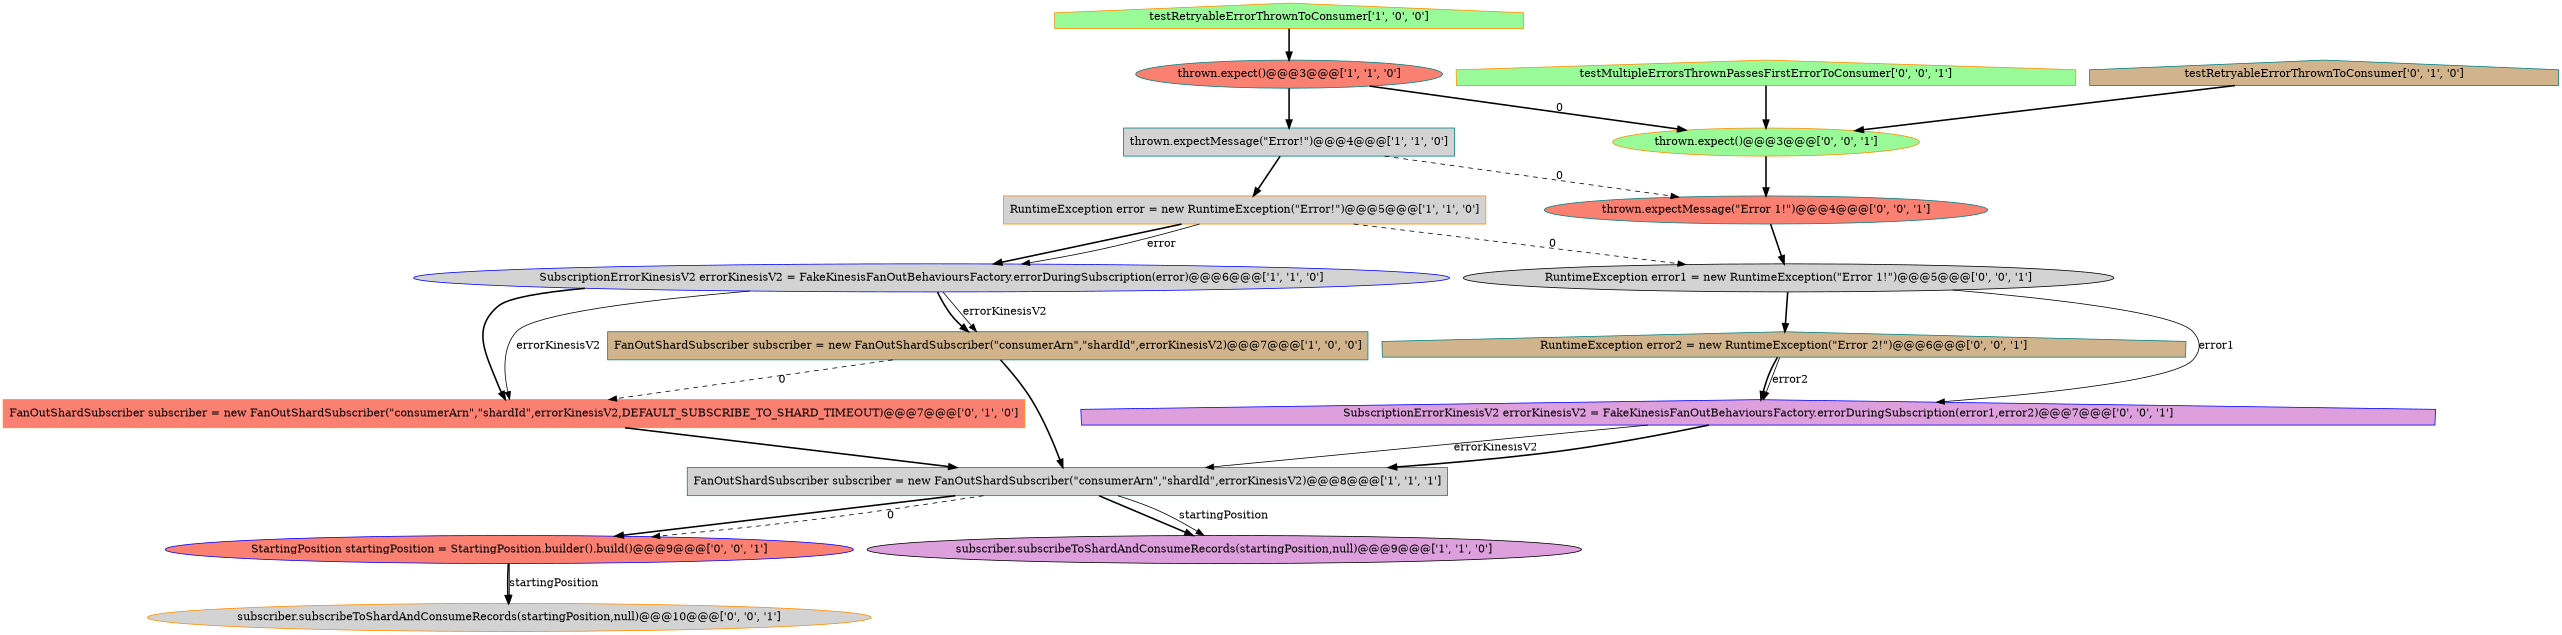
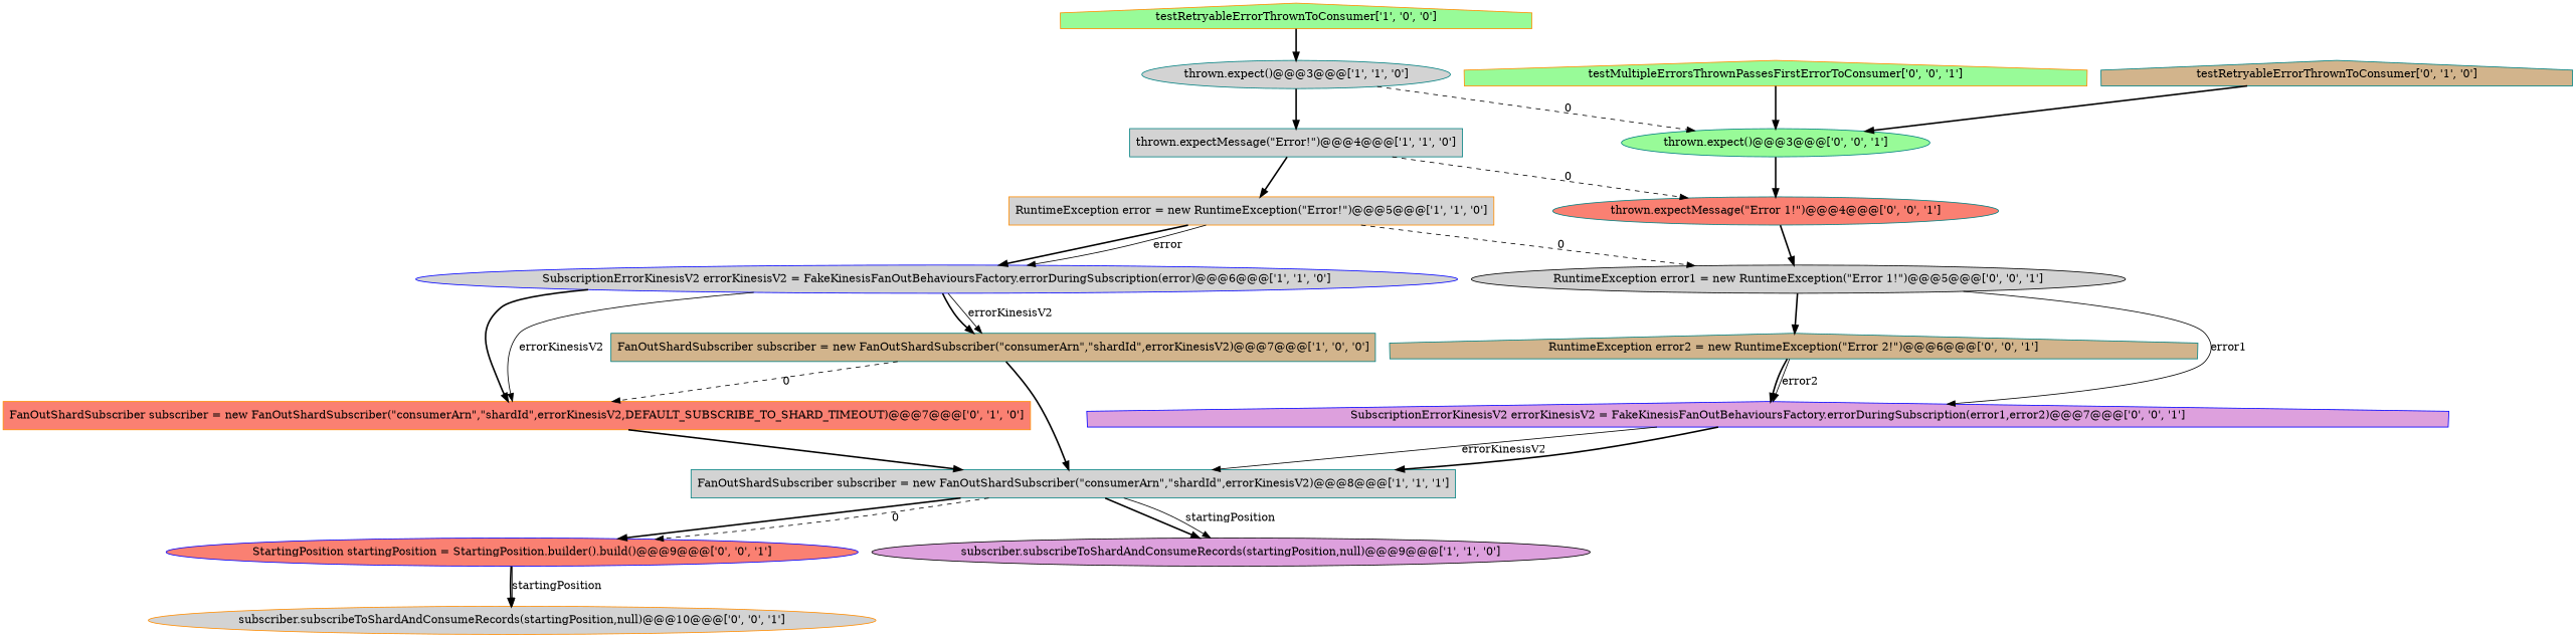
  digraph {
    node [color=teal fillcolor=lightgrey shape=ellipse style=filled]
    edge [style=bold]
    n1 [color=blue label="SubscriptionErrorKinesisV2 errorKinesisV2 = FakeKinesisFanOutBehavioursFactory.errorDuringSubscription(error)@@@6@@@['1', '1', '0']"]
    n2 [color=darkorange fillcolor=salmon label="FanOutShardSubscriber subscriber = new FanOutShardSubscriber(\"consumerArn\",\"shardId\",errorKinesisV2,DEFAULT_SUBSCRIBE_TO_SHARD_TIMEOUT)@@@7@@@['0', '1', '0']" shape=box]
    n3 [fillcolor=tan label="FanOutShardSubscriber subscriber = new FanOutShardSubscriber(\"consumerArn\",\"shardId\",errorKinesisV2)@@@7@@@['1', '0', '0']" shape=box]
    n4 [label="FanOutShardSubscriber subscriber = new FanOutShardSubscriber(\"consumerArn\",\"shardId\",errorKinesisV2)@@@8@@@['1', '1', '1']" shape=box]
    n5 [fillcolor=tan label="RuntimeException error2 = new RuntimeException(\"Error 2!\")@@@6@@@['0', '0', '1']" shape=house]
    n6 [color=blue fillcolor=plum label="SubscriptionErrorKinesisV2 errorKinesisV2 = FakeKinesisFanOutBehavioursFactory.errorDuringSubscription(error1,error2)@@@7@@@['0', '0', '1']" shape=house]
    n7 [color=blue fillcolor=salmon label="StartingPosition startingPosition = StartingPosition.builder().build()@@@9@@@['0', '0', '1']"]
    n8 [color=black fillcolor=plum label="subscriber.subscribeToShardAndConsumeRecords(startingPosition,null)@@@9@@@['1', '1', '0']"]
    n9 [color=darkorange fillcolor=palegreen label="testMultipleErrorsThrownPassesFirstErrorToConsumer['0', '0', '1']" shape=house]
-   n10 [color=darkorange fillcolor=palegreen label="thrown.expect()@@@3@@@['0', '0', '1']"]
+   n10 [fillcolor=palegreen label="thrown.expect()@@@3@@@['0', '0', '1']"]
    n11 [fillcolor=salmon label="thrown.expectMessage(\"Error 1!\")@@@4@@@['0', '0', '1']"]
-   n12 [fillcolor=salmon label="thrown.expect()@@@3@@@['1', '1', '0']"]
+   n12 [label="thrown.expect()@@@3@@@['1', '1', '0']"]
    n13 [label="thrown.expectMessage(\"Error!\")@@@4@@@['1', '1', '0']" shape=box]
    n14 [color=darkorange label="RuntimeException error = new RuntimeException(\"Error!\")@@@5@@@['1', '1', '0']" shape=box]
    n15 [color=darkorange label="subscriber.subscribeToShardAndConsumeRecords(startingPosition,null)@@@10@@@['0', '0', '1']"]
    n16 [color=darkorange fillcolor=palegreen label="testRetryableErrorThrownToConsumer['1', '0', '0']" shape=house]
    n17 [fillcolor=tan label="testRetryableErrorThrownToConsumer['0', '1', '0']" shape=house]
    n18 [color=black label="RuntimeException error1 = new RuntimeException(\"Error 1!\")@@@5@@@['0', '0', '1']"]
    n1 -> n2
    n1 -> n2 [label=errorKinesisV2 style=solid]
    n1 -> n3
    n1 -> n3 [label=errorKinesisV2 style=solid]
    n2 -> n4
    n3 -> n2 [label=0 style=dashed]
    n3 -> n4
    n4 -> n7
    n4 -> n7 [label=0 style=dashed]
    n4 -> n8
    n4 -> n8 [label=startingPosition style=solid]
    n5 -> n6
    n5 -> n6 [label=error2 style=solid]
    n6 -> n4 [label=errorKinesisV2 style=solid]
    n6 -> n4
    n7 -> n15
    n7 -> n15 [label=startingPosition style=solid]
    n9 -> n10
    n10 -> n11
    n11 -> n18
-   n12 -> n10 [label=0]
+   n12 -> n10 [label=0 style=dashed]
    n12 -> n13
    n13 -> n11 [label=0 style=dashed]
    n13 -> n14
    n14 -> n1
    n14 -> n1 [label=error style=solid]
    n14 -> n18 [label=0 style=dashed]
    n16 -> n12
    n17 -> n10
    n18 -> n5
    n18 -> n6 [label=error1 style=solid]
  }
